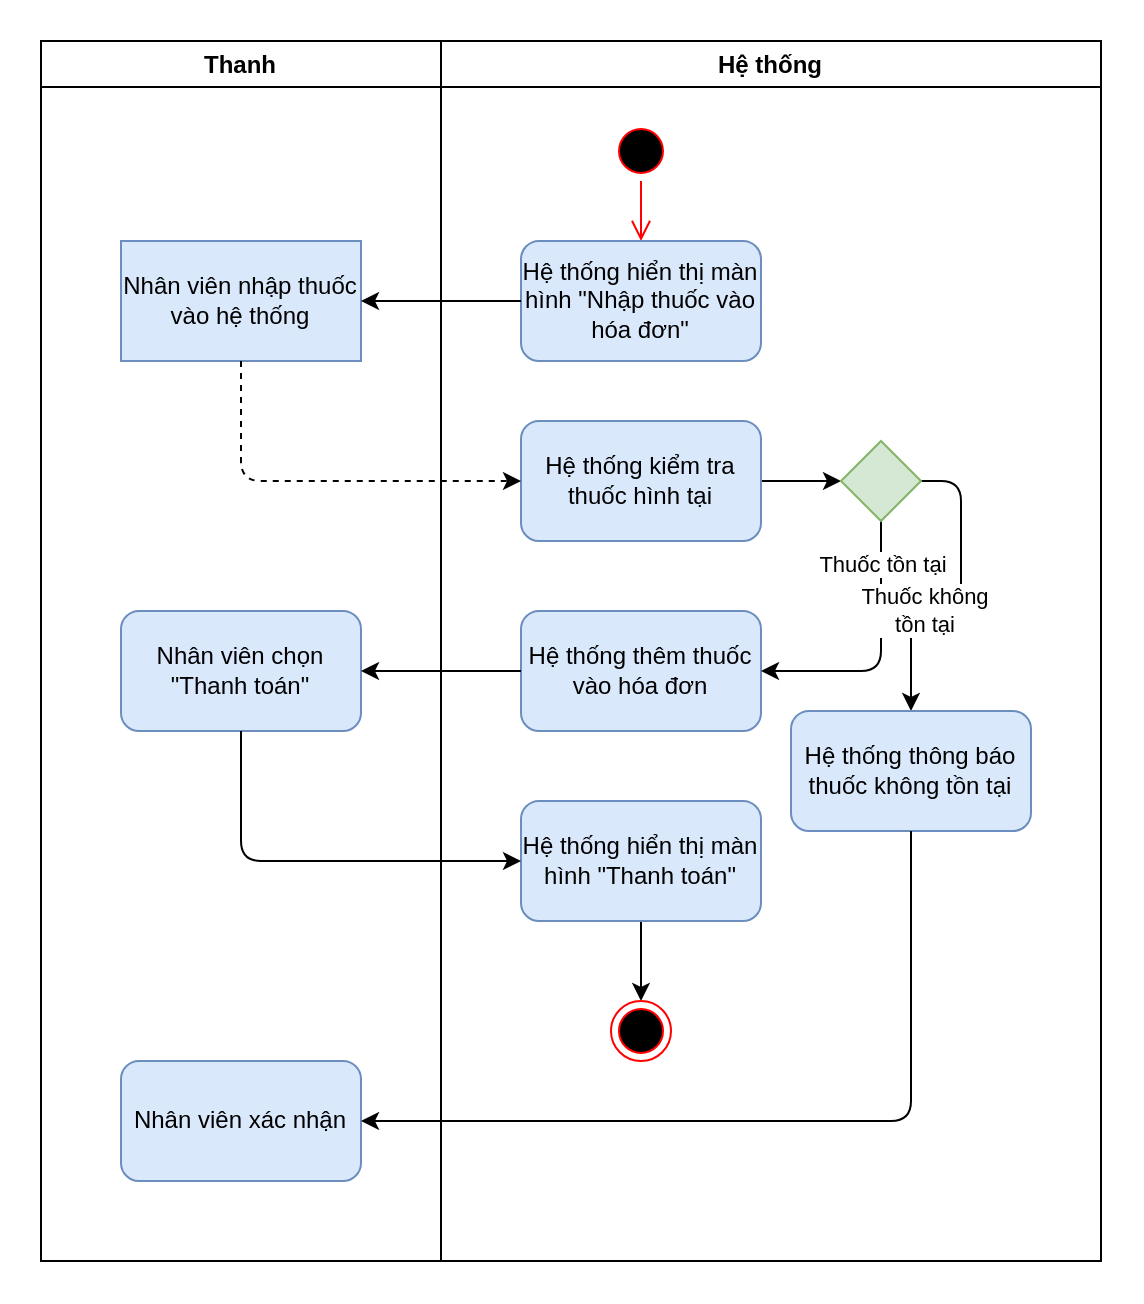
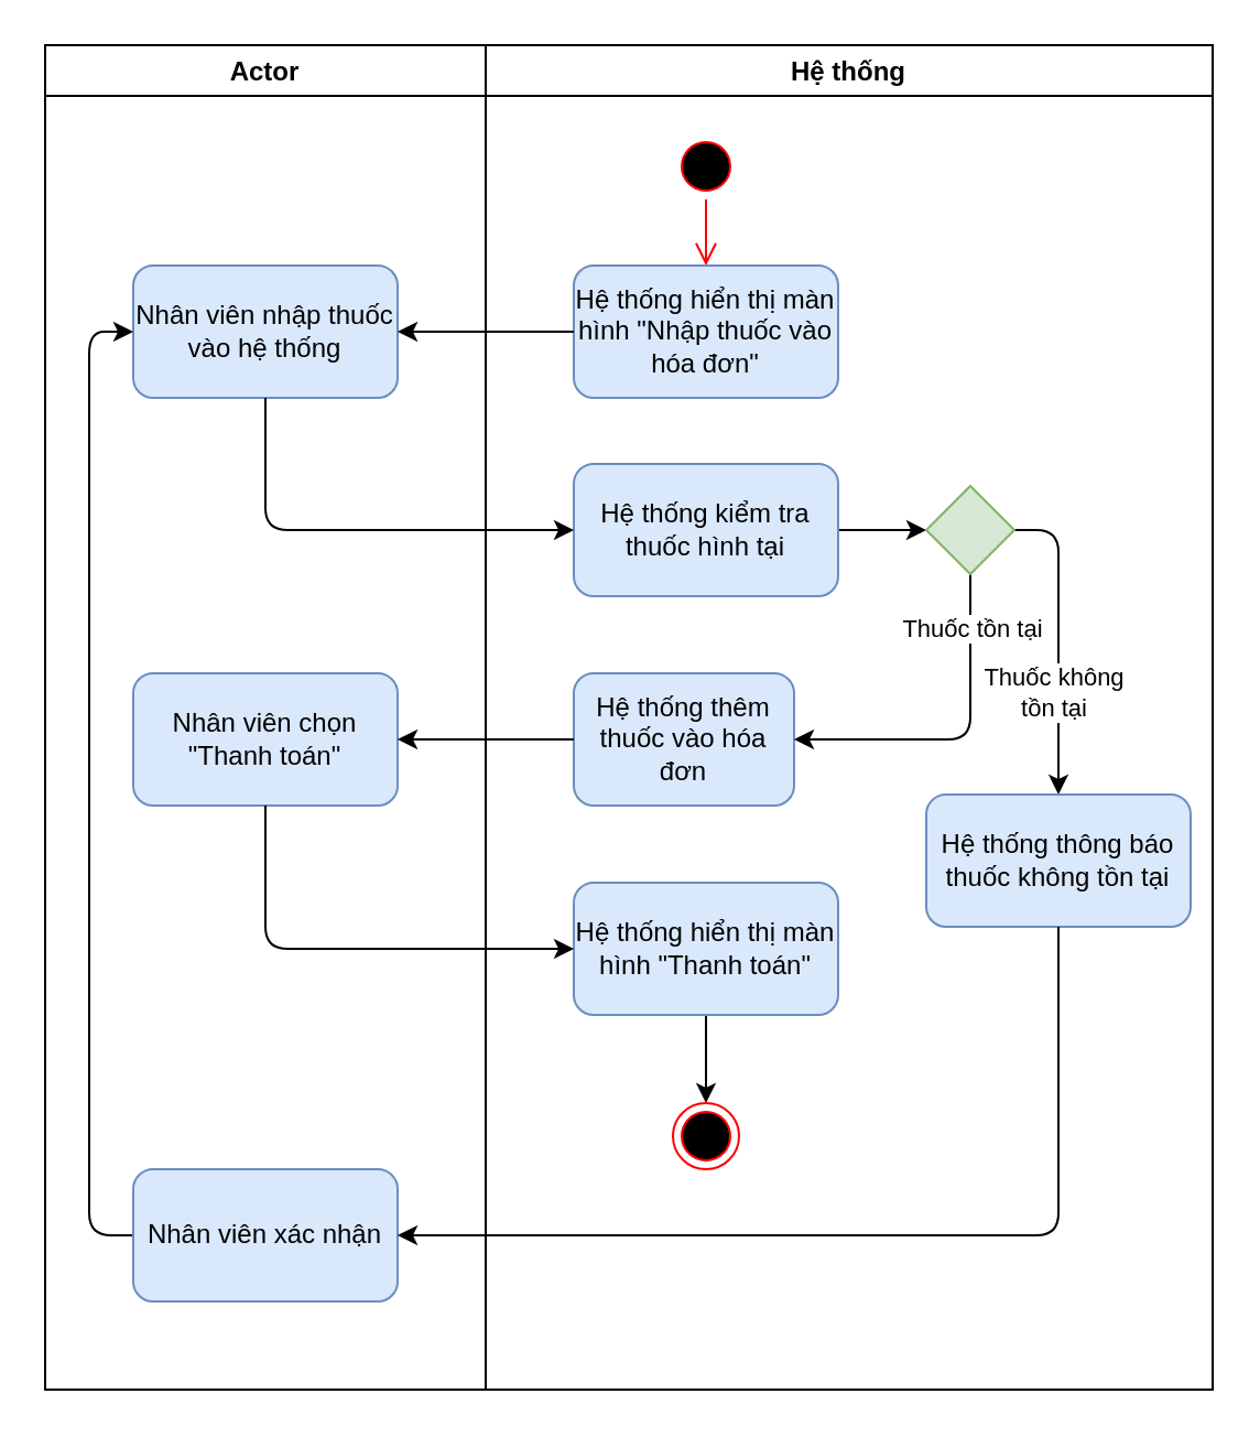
  <mxCell id="0" />
  <mxCell id="1" parent="0" />
- <mxCell id="2" value="Thanh" style="swimlane;startSize=23;" vertex="1" parent="1"><mxGeometry x="20" y="20" width="200" height="610" as="geometry" /></mxCell>
- <mxCell id="3" value="Nhân viên nhập thuốc vào hệ thống" style="whiteSpace=wrap;html=1;fillColor=#dae8fc;strokeColor=#6c8ebf;rounded=0;" vertex="1" parent="2"><mxGeometry x="40" y="100" width="120" height="60" as="geometry" /></mxCell>
+ <mxCell id="2" value="Actor" style="swimlane;startSize=23;" vertex="1" parent="1"><mxGeometry x="20" y="20" width="200" height="610" as="geometry" /></mxCell>
+ <mxCell id="3" value="Nhân viên nhập thuốc vào hệ thống" style="rounded=1;whiteSpace=wrap;html=1;fillColor=#dae8fc;strokeColor=#6c8ebf;" vertex="1" parent="2"><mxGeometry x="40" y="100" width="120" height="60" as="geometry" /></mxCell>
  <mxCell id="4" value="Nhân viên chọn &quot;Thanh toán&quot;" style="rounded=1;whiteSpace=wrap;html=1;fillColor=#dae8fc;strokeColor=#6c8ebf;" vertex="1" parent="2"><mxGeometry x="40" y="285" width="120" height="60" as="geometry" /></mxCell>
+ <mxCell id="5" style="edgeStyle=orthogonalEdgeStyle;rounded=1;orthogonalLoop=1;jettySize=auto;html=1;exitX=0;exitY=0.5;exitDx=0;exitDy=0;entryX=0;entryY=0.5;entryDx=0;entryDy=0;" edge="1" parent="2" source="6" target="3"><mxGeometry relative="1" as="geometry" /></mxCell>
  <mxCell id="6" value="Nhân viên xác nhận" style="rounded=1;whiteSpace=wrap;html=1;fillColor=#dae8fc;strokeColor=#6c8ebf;" vertex="1" parent="2"><mxGeometry x="40" y="510" width="120" height="60" as="geometry" /></mxCell>
  <mxCell id="7" value="Hệ thống" style="swimlane;" vertex="1" parent="1"><mxGeometry x="220" y="20" width="330" height="610" as="geometry" /></mxCell>
  <mxCell id="8" value="" style="ellipse;html=1;shape=startState;fillColor=#000000;strokeColor=#ff0000;" vertex="1" parent="7"><mxGeometry x="85" y="40" width="30" height="30" as="geometry" /></mxCell>
  <mxCell id="9" value="" style="edgeStyle=orthogonalEdgeStyle;html=1;verticalAlign=bottom;endArrow=open;endSize=8;strokeColor=#ff0000;" edge="1" source="8" parent="7"><mxGeometry relative="1" as="geometry"><mxPoint x="100" y="100" as="targetPoint" /></mxGeometry></mxCell>
  <mxCell id="10" value="Hệ thống hiển thị màn hình &quot;Nhập thuốc vào hóa đơn&quot;" style="rounded=1;whiteSpace=wrap;html=1;fillColor=#dae8fc;strokeColor=#6c8ebf;" vertex="1" parent="7"><mxGeometry x="40" y="100" width="120" height="60" as="geometry" /></mxCell>
  <mxCell id="11" style="edgeStyle=orthogonalEdgeStyle;rounded=1;orthogonalLoop=1;jettySize=auto;html=1;exitX=1;exitY=0.5;exitDx=0;exitDy=0;" edge="1" parent="7" source="12" target="21"><mxGeometry relative="1" as="geometry" /></mxCell>
  <mxCell id="12" value="Hệ thống kiểm tra thuốc hình tại" style="rounded=1;whiteSpace=wrap;html=1;fillColor=#dae8fc;strokeColor=#6c8ebf;" vertex="1" parent="7"><mxGeometry x="40" y="190" width="120" height="60" as="geometry" /></mxCell>
- <mxCell id="13" value="Hệ thống thêm thuốc vào hóa đơn" style="rounded=1;whiteSpace=wrap;html=1;fillColor=#dae8fc;strokeColor=#6c8ebf;" vertex="1" parent="7"><mxGeometry x="40" y="285" width="120" height="60" as="geometry" /></mxCell>
+ <mxCell id="13" value="Hệ thống thêm thuốc vào hóa đơn" style="rounded=1;whiteSpace=wrap;html=1;fillColor=#dae8fc;strokeColor=#6c8ebf;" vertex="1" parent="7"><mxGeometry x="40" y="285" width="100" height="60" as="geometry" /></mxCell>
  <mxCell id="14" style="edgeStyle=orthogonalEdgeStyle;rounded=1;orthogonalLoop=1;jettySize=auto;html=1;exitX=0.5;exitY=1;exitDx=0;exitDy=0;entryX=0.5;entryY=0;entryDx=0;entryDy=0;" edge="1" parent="7" source="15" target="16"><mxGeometry relative="1" as="geometry" /></mxCell>
  <mxCell id="15" value="Hệ thống hiển thị màn hình &quot;Thanh toán&quot;" style="rounded=1;whiteSpace=wrap;html=1;fillColor=#dae8fc;strokeColor=#6c8ebf;" vertex="1" parent="7"><mxGeometry x="40" y="380" width="120" height="60" as="geometry" /></mxCell>
  <mxCell id="16" value="" style="ellipse;html=1;shape=endState;fillColor=#000000;strokeColor=#ff0000;" vertex="1" parent="7"><mxGeometry x="85" y="480" width="30" height="30" as="geometry" /></mxCell>
  <mxCell id="17" style="edgeStyle=orthogonalEdgeStyle;rounded=1;orthogonalLoop=1;jettySize=auto;html=1;exitX=0.5;exitY=1;exitDx=0;exitDy=0;entryX=1;entryY=0.5;entryDx=0;entryDy=0;" edge="1" parent="7" source="21" target="13"><mxGeometry relative="1" as="geometry" /></mxCell>
  <mxCell id="18" value="Thuốc tồn tại" style="edgeLabel;html=1;align=center;verticalAlign=middle;resizable=0;points=[];" vertex="1" connectable="0" parent="17"><mxGeometry x="-0.689" relative="1" as="geometry"><mxPoint as="offset" /></mxGeometry></mxCell>
  <mxCell id="19" style="edgeStyle=orthogonalEdgeStyle;rounded=1;orthogonalLoop=1;jettySize=auto;html=1;exitX=1;exitY=0.5;exitDx=0;exitDy=0;" edge="1" parent="7" source="21" target="22"><mxGeometry relative="1" as="geometry" /></mxCell>
  <mxCell id="20" value="Thuốc không&lt;br&gt;tồn tại" style="edgeLabel;html=1;align=center;verticalAlign=middle;resizable=0;points=[];" vertex="1" connectable="0" parent="19"><mxGeometry x="0.329" y="-3" relative="1" as="geometry"><mxPoint as="offset" /></mxGeometry></mxCell>
  <mxCell id="21" value="" style="rhombus;whiteSpace=wrap;html=1;fillColor=#d5e8d4;strokeColor=#82b366;" vertex="1" parent="7"><mxGeometry x="200" y="200" width="40" height="40" as="geometry" /></mxCell>
- <mxCell id="22" value="Hệ thống thông báo thuốc không tồn tại" style="rounded=1;whiteSpace=wrap;html=1;fillColor=#dae8fc;strokeColor=#6c8ebf;" vertex="1" parent="7"><mxGeometry x="175" y="335" width="120" height="60" as="geometry" /></mxCell>
+ <mxCell id="22" value="Hệ thống thông báo thuốc không tồn tại" style="rounded=1;whiteSpace=wrap;html=1;fillColor=#dae8fc;strokeColor=#6c8ebf;" vertex="1" parent="7"><mxGeometry x="200" y="340" width="120" height="60" as="geometry" /></mxCell>
  <mxCell id="23" style="edgeStyle=orthogonalEdgeStyle;rounded=0;orthogonalLoop=1;jettySize=auto;html=1;exitX=0;exitY=0.5;exitDx=0;exitDy=0;entryX=1;entryY=0.5;entryDx=0;entryDy=0;" edge="1" parent="1" source="10" target="3"><mxGeometry relative="1" as="geometry" /></mxCell>
  <mxCell id="24" style="edgeStyle=orthogonalEdgeStyle;rounded=0;orthogonalLoop=1;jettySize=auto;html=1;exitX=0;exitY=0.5;exitDx=0;exitDy=0;entryX=1;entryY=0.5;entryDx=0;entryDy=0;" edge="1" parent="1" source="13" target="4"><mxGeometry relative="1" as="geometry" /></mxCell>
  <mxCell id="25" style="edgeStyle=orthogonalEdgeStyle;rounded=1;orthogonalLoop=1;jettySize=auto;html=1;exitX=0.5;exitY=1;exitDx=0;exitDy=0;entryX=0;entryY=0.5;entryDx=0;entryDy=0;" edge="1" parent="1" source="4" target="15"><mxGeometry relative="1" as="geometry" /></mxCell>
- <mxCell id="26" style="edgeStyle=orthogonalEdgeStyle;rounded=1;orthogonalLoop=1;jettySize=auto;html=1;exitX=0.5;exitY=1;exitDx=0;exitDy=0;entryX=0;entryY=0.5;entryDx=0;entryDy=0;dashed=1;" edge="1" parent="1" source="3" target="12"><mxGeometry relative="1" as="geometry" /></mxCell>
+ <mxCell id="26" style="edgeStyle=orthogonalEdgeStyle;rounded=1;orthogonalLoop=1;jettySize=auto;html=1;exitX=0.5;exitY=1;exitDx=0;exitDy=0;entryX=0;entryY=0.5;entryDx=0;entryDy=0;" edge="1" parent="1" source="3" target="12"><mxGeometry relative="1" as="geometry" /></mxCell>
  <mxCell id="27" style="edgeStyle=orthogonalEdgeStyle;rounded=1;orthogonalLoop=1;jettySize=auto;html=1;exitX=0.5;exitY=1;exitDx=0;exitDy=0;entryX=1;entryY=0.5;entryDx=0;entryDy=0;" edge="1" parent="1" source="22" target="6"><mxGeometry relative="1" as="geometry" /></mxCell>
